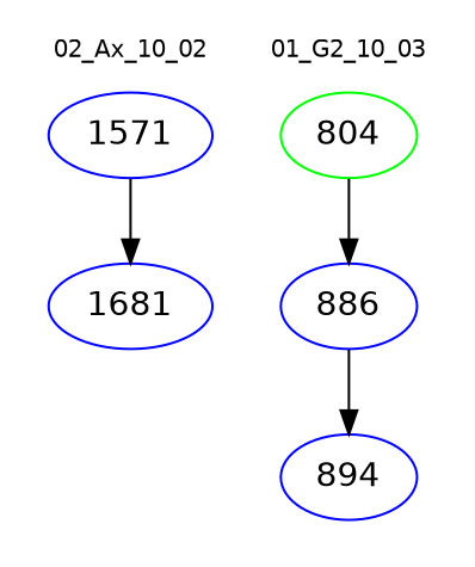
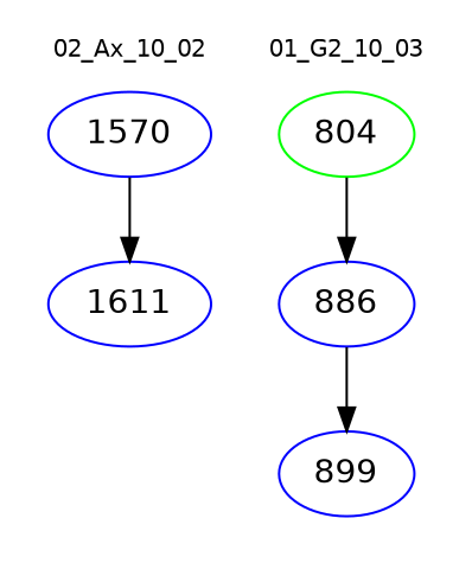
  digraph {
    fontname="DejaVu Sans"
    node [color=blue fontname="DejaVu Sans"]
    edge [color=black fontname="DejaVu Sans"]
-   n1 [label=1571]
-   n2 [label=1681]
+   n1 [label=1570]
+   n2 [label=1611]
    n3 [color=green label=804]
    n4 [label=886]
-   n5 [label=894]
+   n5 [label=899]
    subgraph cluster_1 {
      color=white
      fontsize=10
      label="02_Ax_10_02"
      n1
      n2
    }
    subgraph cluster_2 {
      color=white
      fontsize=10
      label="01_G2_10_03"
      n3
      n4
      n5
    }
    n1 -> n2
    n3 -> n4
    n4 -> n5
  }
